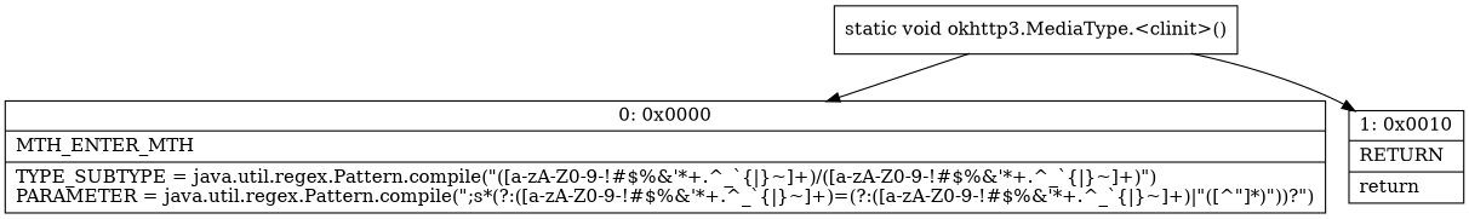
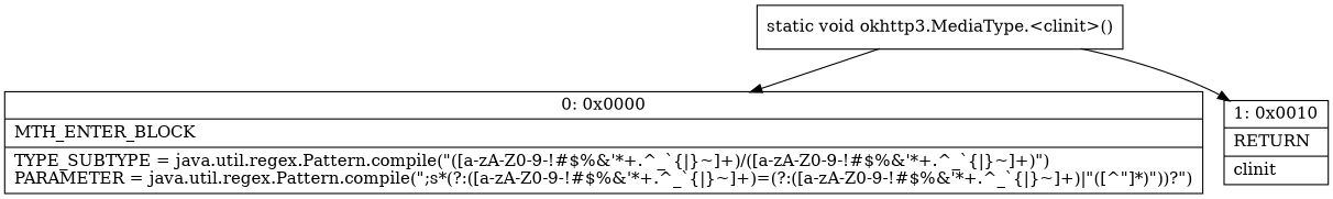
  digraph {
    node [shape=record]
-   n1 [label="{0\:\ 0x0000|MTH_ENTER_MTH\l|TYPE_SUBTYPE = java.util.regex.Pattern.compile(\"([a\-zA\-Z0\-9\-!#$%&'*+.^_`\{\|\}~]+)\/([a\-zA\-Z0\-9\-!#$%&'*+.^_`\{\|\}~]+)\")\lPARAMETER = java.util.regex.Pattern.compile(\";s*(?:([a\-zA\-Z0\-9\-!#$%&'*+.^_`\{\|\}~]+)=(?:([a\-zA\-Z0\-9\-!#$%&'*+.^_`\{\|\}~]+)\|\"([^\"]*)\"))?\")\l}"]
-   n2 [label="{1\:\ 0x0010|RETURN\l|return\l}"]
+   n1 [label="{0\:\ 0x0000|MTH_ENTER_BLOCK\l|TYPE_SUBTYPE = java.util.regex.Pattern.compile(\"([a\-zA\-Z0\-9\-!#$%&'*+.^_`\{\|\}~]+)\/([a\-zA\-Z0\-9\-!#$%&'*+.^_`\{\|\}~]+)\")\lPARAMETER = java.util.regex.Pattern.compile(\";s*(?:([a\-zA\-Z0\-9\-!#$%&'*+.^_`\{\|\}~]+)=(?:([a\-zA\-Z0\-9\-!#$%&'*+.^_`\{\|\}~]+)\|\"([^\"]*)\"))?\")\l}"]
+   n2 [label="{1\:\ 0x0010|RETURN\l|clinit\l}"]
    n3 [label="{static void okhttp3.MediaType.\<clinit\>() }"]
    n3 -> n1
    n3 -> n2
  }
